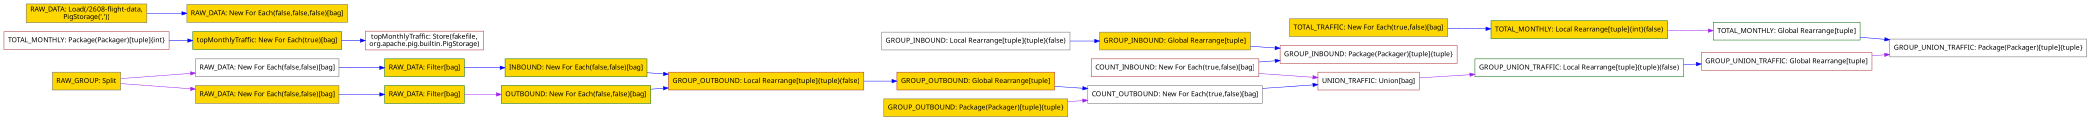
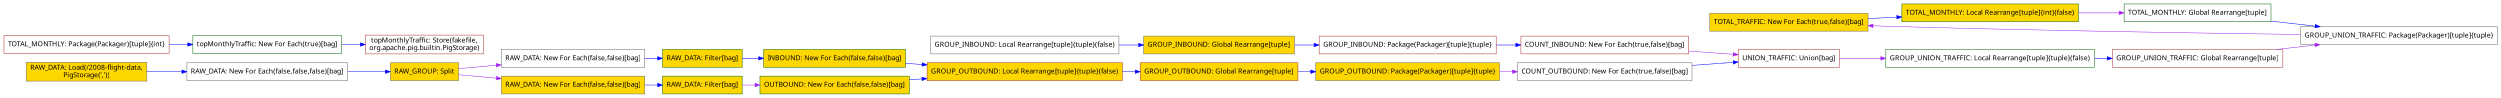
  digraph {
    compound=true
    fontname="Noto Sans"
    rankdir=LR
    node [color=gray40 fillcolor=gold fontname="Noto Sans" shape=rect style=filled]
    edge [color=blue fontname="Noto Sans"]
    n1 [label="TOTAL_TRAFFIC: New For Each(true,false)[bag]"]
    n2 [color=darkgreen label="TOTAL_MONTHLY: Local Rearrange[tuple]{int}(false)"]
    n3 [color=darkgreen fillcolor=white label="TOTAL_MONTHLY: Global Rearrange[tuple]"]
    n4 [fillcolor=white label="GROUP_UNION_TRAFFIC: Package(Packager)[tuple]{tuple}"]
    n5 [color=brown fillcolor=white label="TOTAL_MONTHLY: Package(Packager)[tuple]{int}"]
-   n6 [color=darkgreen label="topMonthlyTraffic: New For Each(true)[bag]"]
+   n6 [color=darkgreen fillcolor=white label="topMonthlyTraffic: New For Each(true)[bag]"]
    n7 [color=brown fillcolor=white label="topMonthlyTraffic: Store(fakefile,\norg.apache.pig.builtin.PigStorage)"]
    n8 [color=brown fillcolor=white label="COUNT_INBOUND: New For Each(true,false)[bag]"]
    n9 [color=brown fillcolor=white label="UNION_TRAFFIC: Union[bag]"]
    n10 [color=darkgreen fillcolor=white label="GROUP_UNION_TRAFFIC: Local Rearrange[tuple]{tuple}(false)"]
    n11 [fillcolor=white label="COUNT_OUTBOUND: New For Each(true,false)[bag]"]
-   n12 [label="RAW_DATA: New For Each(false,false,false)[bag]"]
+   n12 [fillcolor=white label="RAW_DATA: New For Each(false,false,false)[bag]"]
    n13 [label="RAW_GROUP: Split"]
    n14 [fillcolor=white label="RAW_DATA: New For Each(false,false)[bag]"]
    n15 [label="RAW_DATA: New For Each(false,false)[bag]"]
    n16 [color=darkgreen label="RAW_DATA: Filter[bag]"]
    n17 [color=darkgreen label="RAW_DATA: Filter[bag]"]
    n18 [color=darkgreen label="INBOUND: New For Each(false,false)[bag]"]
    n19 [color=brown label="GROUP_OUTBOUND: Local Rearrange[tuple]{tuple}(false)"]
    n20 [color=darkgreen label="OUTBOUND: New For Each(false,false)[bag]"]
    n21 [color=brown fillcolor=white label="GROUP_UNION_TRAFFIC: Global Rearrange[tuple]"]
-   n22 [label="RAW_DATA: Load(/2608-flight-data,\nPigStorage(','))"]
+   n22 [label="RAW_DATA: Load(/2008-flight-data,\nPigStorage(','))"]
    n23 [fillcolor=white label="GROUP_INBOUND: Local Rearrange[tuple]{tuple}(false)"]
    n24 [label="GROUP_INBOUND: Global Rearrange[tuple]"]
    n25 [color=brown fillcolor=white label="GROUP_INBOUND: Package(Packager)[tuple]{tuple}"]
    n26 [color=brown label="GROUP_OUTBOUND: Global Rearrange[tuple]"]
    n27 [label="GROUP_OUTBOUND: Package(Packager)[tuple]{tuple}"]
    n1 -> n2
    n2 -> n3 [color=purple]
    n3 -> n4
+   n4 -> n1 [color=purple]
    n5 -> n6
    n6 -> n7
    n8 -> n9 [color=purple]
    n9 -> n10 [color=purple]
    n10 -> n21
    n11 -> n9
+   n12 -> n13
    n13 -> n14 [color=purple]
    n13 -> n15 [color=purple]
    n14 -> n16
    n15 -> n17
    n16 -> n18
    n17 -> n20 [color=purple]
    n18 -> n19
    n19 -> n26
    n20 -> n19
    n21 -> n4 [color=purple]
    n22 -> n12
    n23 -> n24
    n24 -> n25
-   n8 -> n25
-   n26 -> n11
+   n25 -> n8
+   n26 -> n27
    n27 -> n11 [color=purple]
  }
